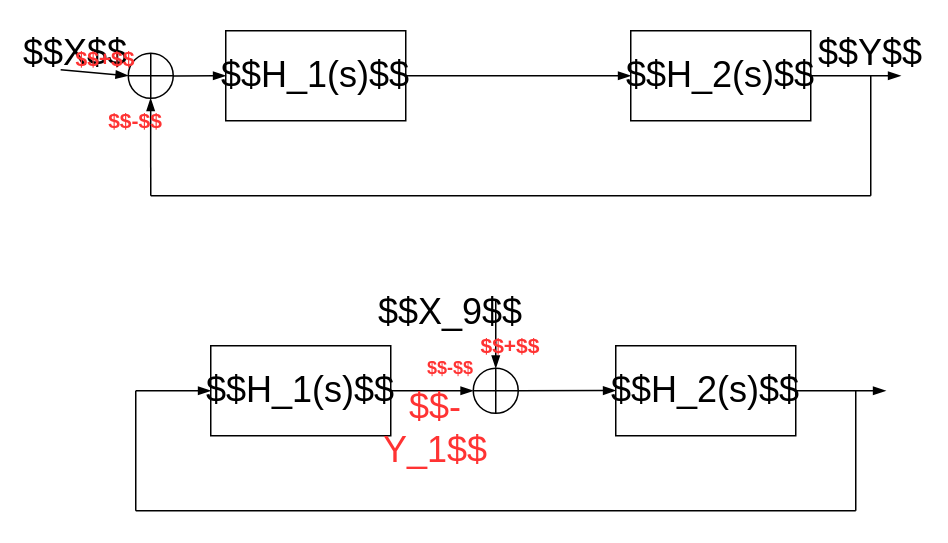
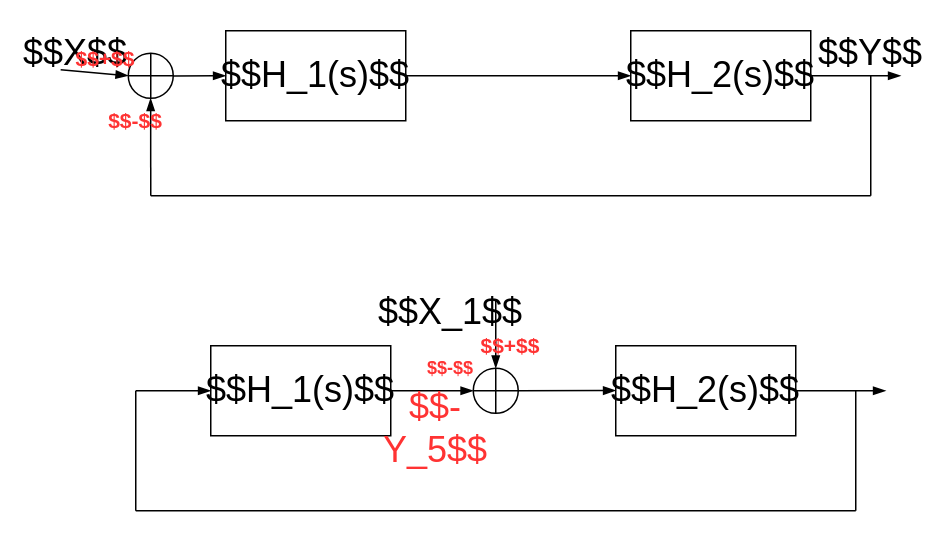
  <mxCell id="0" />
  <mxCell id="1" parent="0" />
  <mxCell id="2" value="" style="rounded=0;whiteSpace=wrap;html=1;" parent="1" vertex="1"><mxGeometry x="140" y="230" width="120" height="60" as="geometry" /></mxCell>
  <mxCell id="3" value="" style="rounded=0;whiteSpace=wrap;html=1;" parent="1" vertex="1"><mxGeometry x="410" y="230" width="120" height="60" as="geometry" /></mxCell>
  <mxCell id="4" value="" style="endArrow=blockThin;html=1;rounded=0;exitX=1;exitY=0.5;exitDx=0;exitDy=0;endFill=1;" parent="1" source="2" edge="1"><mxGeometry width="50" height="50" relative="1" as="geometry"><mxPoint x="265" y="310" as="sourcePoint" /><mxPoint x="315" y="260" as="targetPoint" /></mxGeometry></mxCell>
  <mxCell id="5" value="" style="shape=orEllipse;perimeter=ellipsePerimeter;whiteSpace=wrap;html=1;backgroundOutline=1;" parent="1" vertex="1"><mxGeometry x="315" y="245" width="30" height="30" as="geometry" /></mxCell>
  <mxCell id="6" value="" style="endArrow=blockThin;html=1;rounded=0;exitX=1;exitY=0.5;exitDx=0;exitDy=0;entryX=0.5;entryY=0;entryDx=0;entryDy=0;endFill=1;" parent="1" target="5" edge="1"><mxGeometry width="50" height="50" relative="1" as="geometry"><mxPoint x="330" y="200" as="sourcePoint" /><mxPoint x="330" y="240" as="targetPoint" /></mxGeometry></mxCell>
  <mxCell id="7" value="" style="endArrow=blockThin;html=1;rounded=0;endFill=1;exitX=1;exitY=0.5;exitDx=0;exitDy=0;" parent="1" source="5" edge="1"><mxGeometry width="50" height="50" relative="1" as="geometry"><mxPoint x="350" y="260" as="sourcePoint" /><mxPoint x="410" y="259.9" as="targetPoint" /></mxGeometry></mxCell>
  <mxCell id="8" value="" style="endArrow=none;html=1;rounded=0;" parent="1" edge="1"><mxGeometry width="50" height="50" relative="1" as="geometry"><mxPoint x="90" y="340" as="sourcePoint" /><mxPoint x="570" y="340" as="targetPoint" /></mxGeometry></mxCell>
  <mxCell id="9" value="" style="endArrow=blockThin;html=1;rounded=0;endFill=1;exitX=1;exitY=0.5;exitDx=0;exitDy=0;" parent="1" edge="1"><mxGeometry width="50" height="50" relative="1" as="geometry"><mxPoint x="530" y="259.93" as="sourcePoint" /><mxPoint x="590" y="260" as="targetPoint" /></mxGeometry></mxCell>
  <mxCell id="10" value="" style="endArrow=none;html=1;rounded=0;" parent="1" edge="1"><mxGeometry width="50" height="50" relative="1" as="geometry"><mxPoint x="570" y="340" as="sourcePoint" /><mxPoint x="570" y="260" as="targetPoint" /></mxGeometry></mxCell>
- <mxCell id="11" value="&lt;font style=&quot;font-size: 24px;&quot;&gt;$$X_9$$&lt;/font&gt;" style="text;html=1;strokeColor=none;fillColor=none;align=center;verticalAlign=middle;whiteSpace=wrap;rounded=0;" parent="1" vertex="1"><mxGeometry x="270" y="193" width="60" height="30" as="geometry" /></mxCell>
- <mxCell id="12" value="&lt;font color=&quot;#ff3333&quot; style=&quot;font-size: 24px;&quot;&gt;$$-Y_1$$&lt;/font&gt;" style="text;html=1;strokeColor=none;fillColor=none;align=center;verticalAlign=middle;whiteSpace=wrap;rounded=0;" parent="1" vertex="1"><mxGeometry x="260" y="270" width="60" height="30" as="geometry" /></mxCell>
+ <mxCell id="11" value="&lt;font style=&quot;font-size: 24px;&quot;&gt;$$X_1$$&lt;/font&gt;" style="text;html=1;strokeColor=none;fillColor=none;align=center;verticalAlign=middle;whiteSpace=wrap;rounded=0;" parent="1" vertex="1"><mxGeometry x="270" y="193" width="60" height="30" as="geometry" /></mxCell>
+ <mxCell id="12" value="&lt;font color=&quot;#ff3333&quot; style=&quot;font-size: 24px;&quot;&gt;$$-Y_5$$&lt;/font&gt;" style="text;html=1;strokeColor=none;fillColor=none;align=center;verticalAlign=middle;whiteSpace=wrap;rounded=0;" parent="1" vertex="1"><mxGeometry x="260" y="270" width="60" height="30" as="geometry" /></mxCell>
  <mxCell id="13" value="&lt;font style=&quot;font-size: 24px;&quot;&gt;$$H_1(s)$$&lt;/font&gt;" style="text;html=1;strokeColor=none;fillColor=none;align=center;verticalAlign=middle;whiteSpace=wrap;rounded=0;" parent="1" vertex="1"><mxGeometry x="170" y="245" width="60" height="30" as="geometry" /></mxCell>
  <mxCell id="14" value="&lt;font style=&quot;font-size: 24px;&quot;&gt;$$H_2(s)$$&lt;/font&gt;" style="text;html=1;strokeColor=none;fillColor=none;align=center;verticalAlign=middle;whiteSpace=wrap;rounded=0;" parent="1" vertex="1"><mxGeometry x="440" y="245" width="60" height="30" as="geometry" /></mxCell>
  <mxCell id="15" value="&lt;font size=&quot;1&quot; color=&quot;#ff3333&quot; style=&quot;&quot;&gt;&lt;b style=&quot;font-size: 14px;&quot;&gt;$$+$$&lt;/b&gt;&lt;/font&gt;" style="text;html=1;strokeColor=none;fillColor=none;align=center;verticalAlign=middle;whiteSpace=wrap;rounded=0;" parent="1" vertex="1"><mxGeometry x="310" y="215" width="60" height="30" as="geometry" /></mxCell>
  <mxCell id="16" value="" style="endArrow=none;html=1;rounded=0;endFill=0;" parent="1" edge="1"><mxGeometry width="50" height="50" relative="1" as="geometry"><mxPoint x="90" y="340" as="sourcePoint" /><mxPoint x="90" y="260" as="targetPoint" /></mxGeometry></mxCell>
  <mxCell id="17" value="&lt;font color=&quot;#ff3333&quot; style=&quot;font-size: 12px;&quot;&gt;&lt;b&gt;$$-$$&lt;/b&gt;&lt;/font&gt;" style="text;html=1;strokeColor=none;fillColor=none;align=center;verticalAlign=middle;whiteSpace=wrap;rounded=0;" parent="1" vertex="1"><mxGeometry x="270" y="230" width="60" height="30" as="geometry" /></mxCell>
  <mxCell id="18" value="" style="endArrow=blockThin;html=1;rounded=0;endFill=1;" parent="1" edge="1"><mxGeometry width="50" height="50" relative="1" as="geometry"><mxPoint x="90" y="260" as="sourcePoint" /><mxPoint x="140" y="260" as="targetPoint" /></mxGeometry></mxCell>
  <mxCell id="19" value="" style="rounded=0;whiteSpace=wrap;html=1;" parent="1" vertex="1"><mxGeometry x="150" y="20" width="120" height="60" as="geometry" /></mxCell>
  <mxCell id="20" value="" style="rounded=0;whiteSpace=wrap;html=1;" parent="1" vertex="1"><mxGeometry x="420" y="20" width="120" height="60" as="geometry" /></mxCell>
  <mxCell id="21" value="" style="endArrow=blockThin;html=1;rounded=0;exitX=1;exitY=0.5;exitDx=0;exitDy=0;endFill=1;entryX=0;entryY=0.5;entryDx=0;entryDy=0;" parent="1" source="19" target="20" edge="1"><mxGeometry width="50" height="50" relative="1" as="geometry"><mxPoint x="275" y="100" as="sourcePoint" /><mxPoint x="325" y="50" as="targetPoint" /></mxGeometry></mxCell>
  <mxCell id="22" value="" style="endArrow=none;html=1;rounded=0;" parent="1" edge="1"><mxGeometry width="50" height="50" relative="1" as="geometry"><mxPoint x="100" y="130" as="sourcePoint" /><mxPoint x="580" y="130" as="targetPoint" /></mxGeometry></mxCell>
  <mxCell id="23" value="" style="endArrow=blockThin;html=1;rounded=0;endFill=1;exitX=1;exitY=0.5;exitDx=0;exitDy=0;" parent="1" edge="1"><mxGeometry width="50" height="50" relative="1" as="geometry"><mxPoint x="540" y="49.93" as="sourcePoint" /><mxPoint x="600" y="50" as="targetPoint" /></mxGeometry></mxCell>
  <mxCell id="24" value="" style="endArrow=none;html=1;rounded=0;" parent="1" edge="1"><mxGeometry width="50" height="50" relative="1" as="geometry"><mxPoint x="580" y="130" as="sourcePoint" /><mxPoint x="580" y="50" as="targetPoint" /></mxGeometry></mxCell>
  <mxCell id="25" value="&lt;font style=&quot;font-size: 24px;&quot;&gt;$$X$$&lt;/font&gt;" style="text;html=1;strokeColor=none;fillColor=none;align=center;verticalAlign=middle;whiteSpace=wrap;rounded=0;" parent="1" vertex="1"><mxGeometry x="20" y="20" width="60" height="30" as="geometry" /></mxCell>
  <mxCell id="26" value="&lt;font style=&quot;font-size: 24px;&quot;&gt;$$Y$$&lt;/font&gt;" style="text;html=1;strokeColor=none;fillColor=none;align=center;verticalAlign=middle;whiteSpace=wrap;rounded=0;" parent="1" vertex="1"><mxGeometry x="550" y="20" width="60" height="30" as="geometry" /></mxCell>
  <mxCell id="27" value="&lt;font style=&quot;font-size: 24px;&quot;&gt;$$H_1(s)$$&lt;/font&gt;" style="text;html=1;strokeColor=none;fillColor=none;align=center;verticalAlign=middle;whiteSpace=wrap;rounded=0;" parent="1" vertex="1"><mxGeometry x="180" y="35" width="60" height="30" as="geometry" /></mxCell>
  <mxCell id="28" value="&lt;font style=&quot;font-size: 24px;&quot;&gt;$$H_2(s)$$&lt;/font&gt;" style="text;html=1;strokeColor=none;fillColor=none;align=center;verticalAlign=middle;whiteSpace=wrap;rounded=0;" parent="1" vertex="1"><mxGeometry x="450" y="35" width="60" height="30" as="geometry" /></mxCell>
  <mxCell id="29" value="" style="endArrow=blockThin;html=1;rounded=0;exitX=-0.001;exitY=0.733;exitDx=0;exitDy=0;endFill=1;exitPerimeter=0;" parent="1" source="33" edge="1"><mxGeometry width="50" height="50" relative="1" as="geometry"><mxPoint x="30" y="50" as="sourcePoint" /><mxPoint x="85" y="50" as="targetPoint" /></mxGeometry></mxCell>
  <mxCell id="30" value="" style="shape=orEllipse;perimeter=ellipsePerimeter;whiteSpace=wrap;html=1;backgroundOutline=1;" parent="1" vertex="1"><mxGeometry x="85" y="35" width="30" height="30" as="geometry" /></mxCell>
  <mxCell id="31" value="" style="endArrow=blockThin;html=1;rounded=0;endFill=1;" parent="1" edge="1"><mxGeometry width="50" height="50" relative="1" as="geometry"><mxPoint x="100" y="130" as="sourcePoint" /><mxPoint x="99.93" y="65" as="targetPoint" /></mxGeometry></mxCell>
  <mxCell id="32" value="&lt;font size=&quot;1&quot; color=&quot;#ff3333&quot; style=&quot;&quot;&gt;&lt;b style=&quot;font-size: 14px;&quot;&gt;$$-$$&lt;/b&gt;&lt;/font&gt;" style="text;html=1;strokeColor=none;fillColor=none;align=center;verticalAlign=middle;whiteSpace=wrap;rounded=0;" parent="1" vertex="1"><mxGeometry x="60" y="65" width="60" height="30" as="geometry" /></mxCell>
  <mxCell id="33" value="&lt;font size=&quot;1&quot; color=&quot;#ff3333&quot; style=&quot;&quot;&gt;&lt;b style=&quot;font-size: 14px;&quot;&gt;$$+$$&lt;/b&gt;&lt;/font&gt;" style="text;html=1;strokeColor=none;fillColor=none;align=center;verticalAlign=middle;whiteSpace=wrap;rounded=0;" parent="1" vertex="1"><mxGeometry x="40" y="24" width="60" height="30" as="geometry" /></mxCell>
  <mxCell id="34" value="" style="endArrow=blockThin;html=1;rounded=0;endFill=1;exitX=1;exitY=0.5;exitDx=0;exitDy=0;" parent="1" edge="1"><mxGeometry width="50" height="50" relative="1" as="geometry"><mxPoint x="115" y="50.1" as="sourcePoint" /><mxPoint x="150" y="50" as="targetPoint" /></mxGeometry></mxCell>
